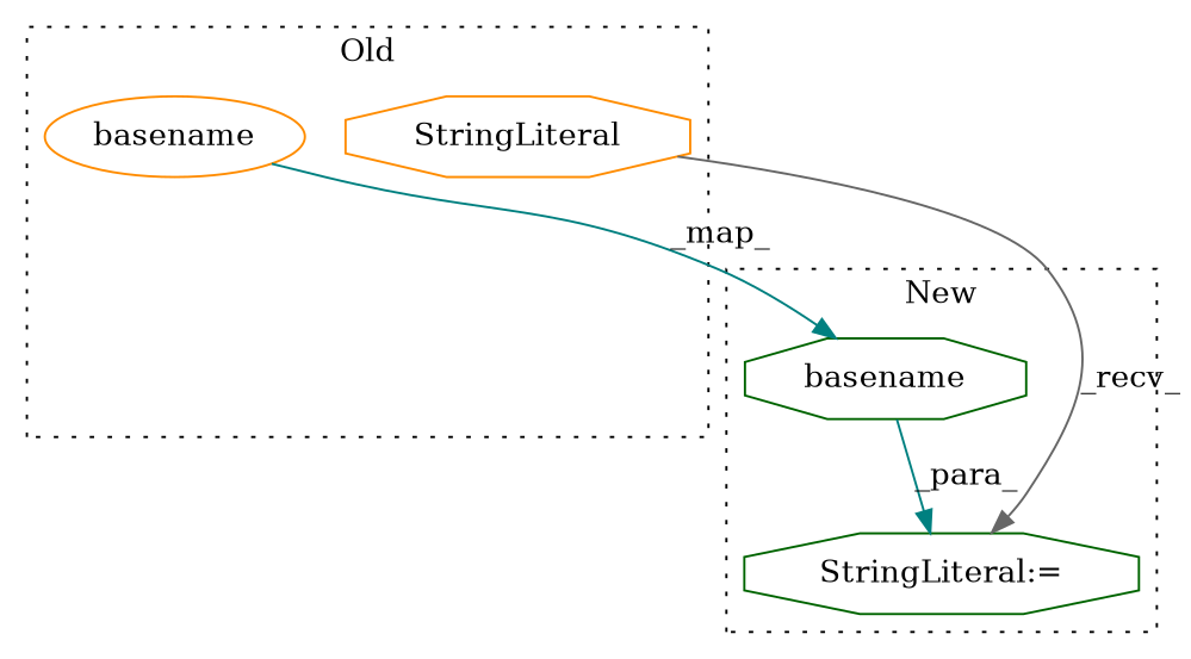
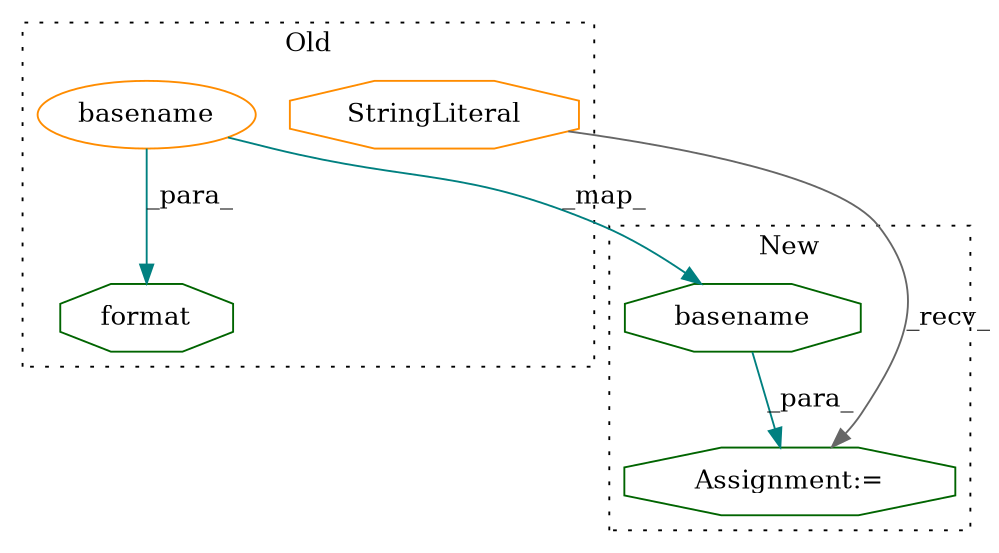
  digraph {
    node [a=32 color=darkgreen l="9,1" shape=octagon]
    edge [color=teal]
    n1 [color=darkorange label=basename s="3236,3259" shape=ellipse]
+   n2 [l="7,1" label=format s="3189,3260"]
    n3 [a=45 color=darkorange l=26 label=StringLiteral s=3162]
    n4 [label=basename s="3259,3282"]
-   n5 [a=7 l=1 label="StringLiteral:=" s=3250]
+   n5 [a=7 l=1 label="Assignment:=" s=3250]
    subgraph cluster_1 {
      label=Old
      style=dotted
      n1
+     n2
      n3
    }
    subgraph cluster_2 {
      label=New
      style=dotted
      n4
      n5
    }
+   n1 -> n2 [label=_para_]
    n1 -> n4 [label=_map_]
    n3 -> n5 [color=gray40 label=_recv_]
    n4 -> n5 [label=_para_]
  }
